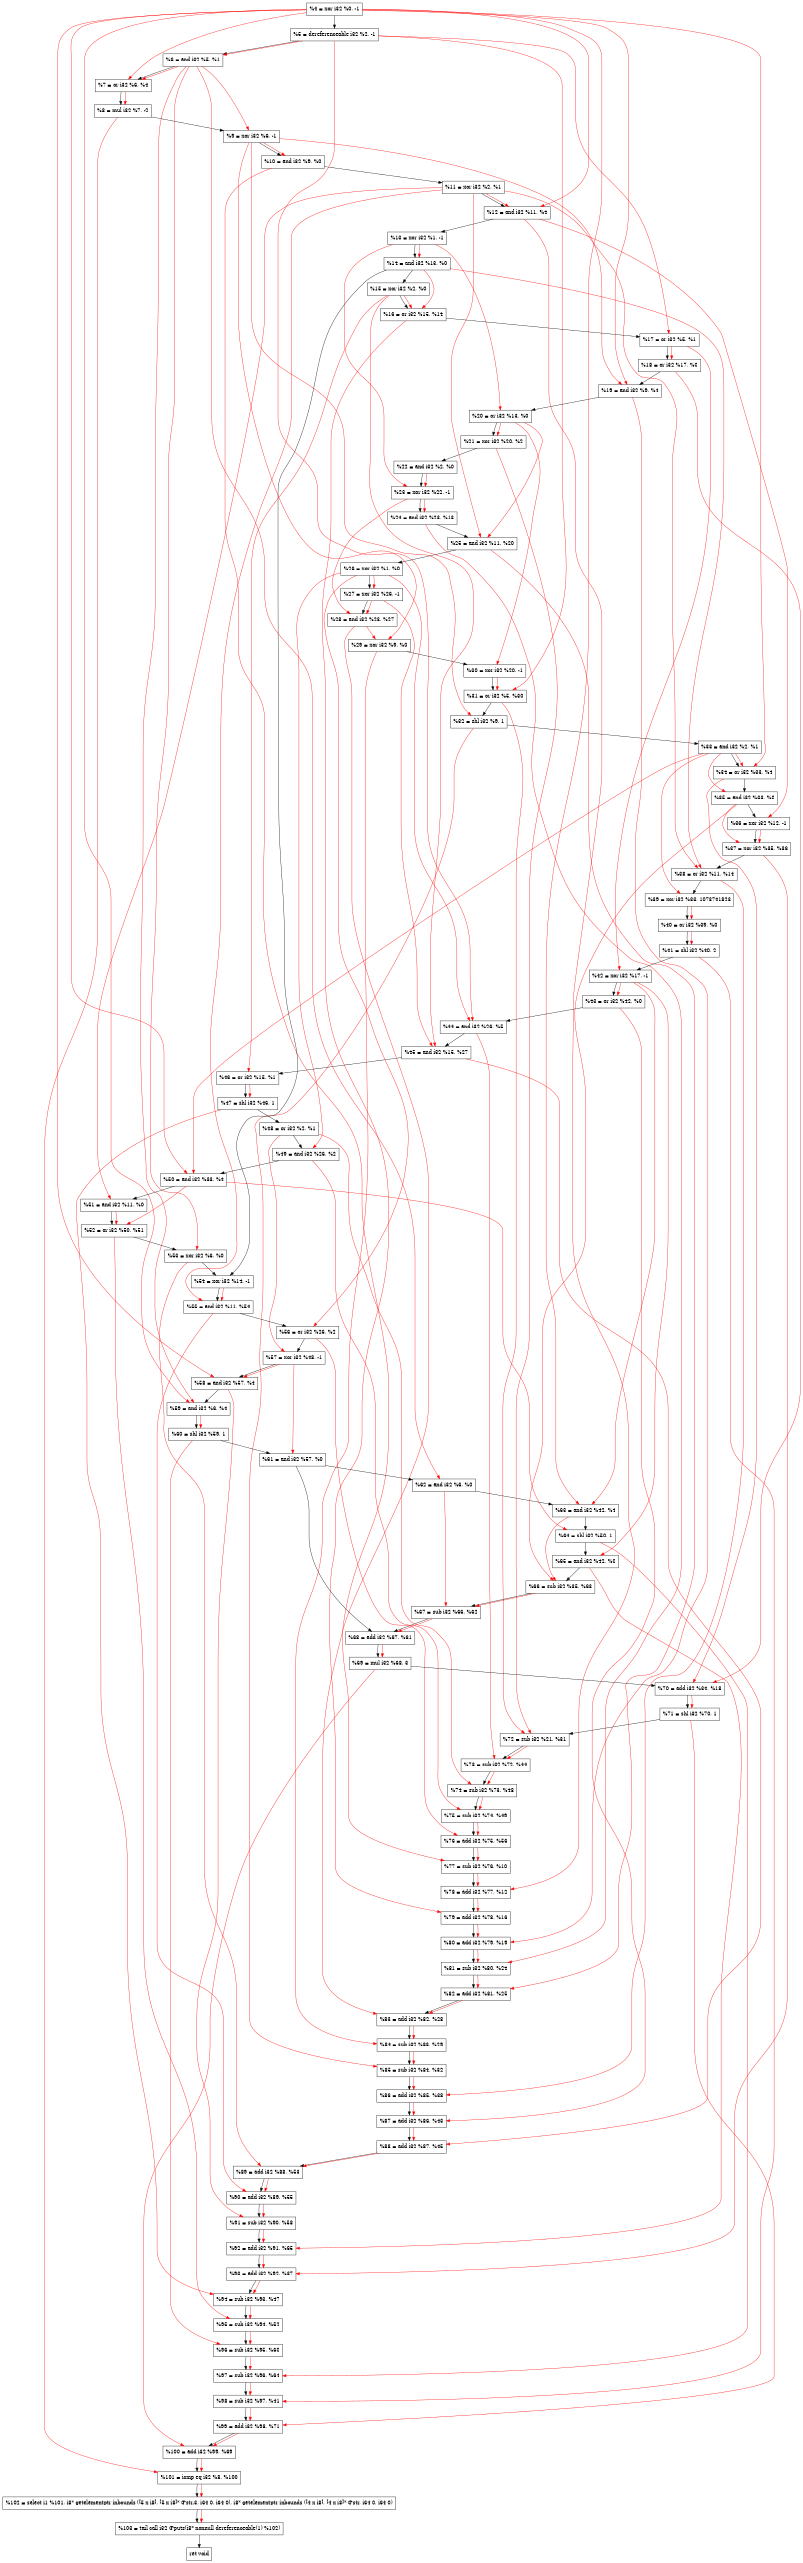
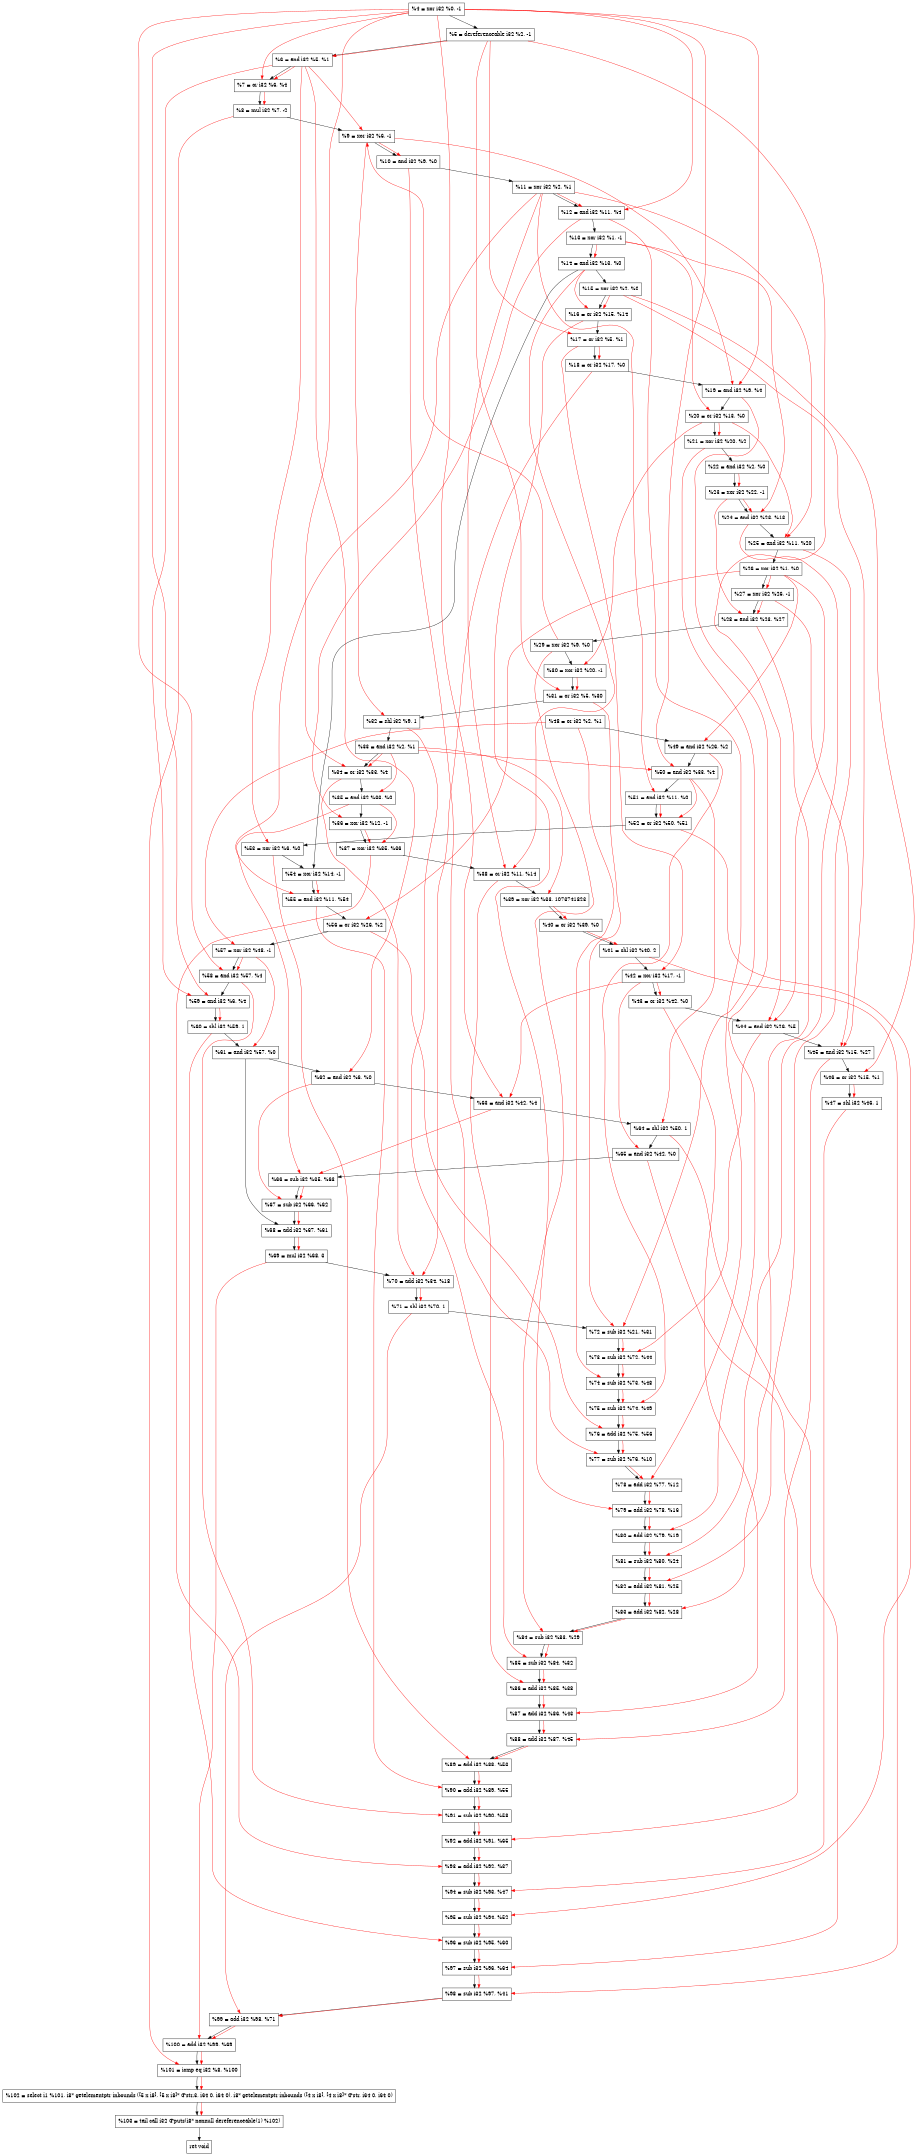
  digraph {
    node [shape=record]
    edge [color=red]
    n1 [label="  %4 = xor i32 %0, -1"]
    n2 [label="%5 = dereferenceable i32 %2, -1"]
    n3 [label="  %7 = or i32 %6, %4"]
    n4 [label="  %12 = and i32 %11, %4"]
    n5 [label="  %19 = and i32 %9, %4"]
    n6 [label="  %34 = or i32 %33, %4"]
    n7 [label="  %50 = and i32 %33, %4"]
    n8 [label="  %58 = and i32 %57, %4"]
    n9 [label="  %59 = and i32 %6, %4"]
    n10 [label="  %63 = and i32 %42, %4"]
    n11 [label="  %6 = and i32 %5, %1"]
    n12 [label="  %17 = or i32 %5, %1"]
    n13 [label="  %31 = or i32 %5, %30"]
    n14 [label="  %44 = and i32 %26, %5"]
    n15 [label="  %8 = mul i32 %7, -2"]
    n16 [label="  %13 = xor i32 %1, -1"]
    n17 [label="  %36 = xor i32 %12, -1"]
    n18 [label="  %78 = add i32 %77, %12"]
    n19 [label="  %20 = or i32 %13, %0"]
    n20 [label="  %80 = add i32 %79, %19"]
    n21 [label="  %70 = add i32 %34, %18"]
    n22 [label="  %35 = and i32 %33, %0"]
    n23 [label="  %51 = and i32 %11, %0"]
    n24 [label="  %52 = or i32 %50, %51"]
    n25 [label="  %64 = shl i32 %50, 1"]
    n26 [label="  %91 = sub i32 %90, %58"]
    n27 [label="  %60 = shl i32 %59, 1"]
    n28 [label="  %66 = sub i32 %35, %63"]
    n29 [label="  %9 = xor i32 %6, -1"]
    n30 [label="  %53 = xor i32 %6, %0"]
    n31 [label="  %62 = and i32 %6, %0"]
    n32 [label="  %18 = or i32 %17, %0"]
    n33 [label="  %42 = xor i32 %17, -1"]
    n34 [label="  %32 = shl i32 %9, 1"]
    n35 [label="  %72 = sub i32 %21, %31"]
    n36 [label="  %45 = and i32 %15, %27"]
    n37 [label="  %73 = sub i32 %72, %44"]
    n38 [label="  %10 = and i32 %9, %0"]
    n39 [label="  %29 = xor i32 %9, %0"]
    n40 [label="  %54 = xor i32 %14, -1"]
    n41 [label="  %89 = add i32 %88, %53"]
    n42 [label="  %67 = sub i32 %66, %62"]
    n43 [label="  %101 = icmp eq i32 %8, %100"]
    n44 [label="  %102 = select i1 %101, i8* getelementptr inbounds ([5 x i8], [5 x i8]* @str.3, i64 0, i64 0), i8* getelementptr inbounds ([4 x i8], [4 x i8]* @str, i64 0, i64 0)"]
    n45 [label="  %11 = xor i32 %2, %1"]
    n46 [label="  %77 = sub i32 %76, %10"]
    n47 [label="  %30 = xor i32 %20, -1"]
    n48 [label="  %84 = sub i32 %83, %29"]
    n49 [label="  %33 = and i32 %2, %1"]
    n50 [label="  %85 = sub i32 %84, %32"]
    n51 [label="  %25 = and i32 %11, %20"]
    n52 [label="  %38 = or i32 %11, %14"]
    n53 [label="  %55 = and i32 %11, %54"]
    n54 [label="  %26 = xor i32 %1, %0"]
    n55 [label="  %82 = add i32 %81, %25"]
    n56 [label="  %39 = xor i32 %33, 1073741823"]
    n57 [label="  %86 = add i32 %85, %38"]
    n58 [label="  %56 = or i32 %26, %2"]
    n59 [label="  %90 = add i32 %89, %55"]
    n60 [label="  %14 = and i32 %13, %0"]
    n61 [label="  %24 = and i32 %23, %13"]
    n62 [label="  %37 = xor i32 %35, %36"]
    n63 [label="  %79 = add i32 %78, %16"]
    n64 [label="  %15 = xor i32 %2, %0"]
    n65 [label="  %16 = or i32 %15, %14"]
    n66 [label="  %21 = xor i32 %20, %2"]
    n67 [label="  %81 = sub i32 %80, %24"]
    n68 [label="  %46 = or i32 %15, %1"]
    n69 [label="  %88 = add i32 %87, %45"]
    n70 [label="  %47 = shl i32 %46, 1"]
    n71 [label="  %43 = or i32 %42, %0"]
    n72 [label="  %65 = and i32 %42, %0"]
    n73 [label="  %71 = shl i32 %70, 1"]
    n74 [label="  %22 = and i32 %2, %0"]
    n75 [label="  %23 = xor i32 %22, -1"]
    n76 [label="  %28 = and i32 %23, %27"]
    n77 [label="  %83 = add i32 %82, %28"]
    n78 [label="  %27 = xor i32 %26, -1"]
    n79 [label="  %49 = and i32 %26, %2"]
    n80 [label="  %75 = sub i32 %74, %49"]
    n81 [label="  %57 = xor i32 %48, -1"]
    n82 [label="  %76 = add i32 %75, %56"]
    n83 [label="  %40 = or i32 %39, %0"]
    n84 [label="  %93 = add i32 %92, %37"]
    n85 [label="  %94 = sub i32 %93, %47"]
    n86 [label="  %87 = add i32 %86, %43"]
    n87 [label="  %41 = shl i32 %40, 2"]
    n88 [label="  %98 = sub i32 %97, %41"]
    n89 [label="  %99 = add i32 %98, %71"]
    n90 [label="  %92 = add i32 %91, %65"]
    n91 [label="  %74 = sub i32 %73, %48"]
    n92 [label="  %48 = or i32 %2, %1"]
    n93 [label="  %95 = sub i32 %94, %52"]
    n94 [label="  %61 = and i32 %57, %0"]
    n95 [label="  %97 = sub i32 %96, %64"]
    n96 [label="  %96 = sub i32 %95, %60"]
    n97 [label="  %68 = add i32 %67, %61"]
    n98 [label="  %69 = mul i32 %68, 3"]
    n99 [label="  %100 = add i32 %99, %69"]
    n100 [label="  %103 = tail call i32 @puts(i8* nonnull dereferenceable(1) %102)"]
    n101 [label="  ret void"]
    n1 -> n2 [color=""]
    n1 -> n3
    n1 -> n4
    n1 -> n5
    n1 -> n6
    n1 -> n7
    n1 -> n8
    n1 -> n9
    n1 -> n10
    n2 -> n11 [color=""]
    n2 -> n11
    n2 -> n12
    n2 -> n13
    n2 -> n14
    n3 -> n15 [color=""]
    n3 -> n15
    n4 -> n16 [color=""]
    n4 -> n17
    n4 -> n18
    n5 -> n19 [color=""]
    n5 -> n20
    n6 -> n21
    n6 -> n22 [color=""]
    n7 -> n23 [color=""]
    n7 -> n24
    n7 -> n25
    n8 -> n9 [color=""]
    n8 -> n26
    n9 -> n27 [color=""]
    n9 -> n27
    n10 -> n25 [color=""]
    n10 -> n28
    n11 -> n3 [color=""]
    n11 -> n3
    n11 -> n9
    n11 -> n29
    n11 -> n30
    n11 -> n31
    n12 -> n32 [color=""]
    n12 -> n32
    n12 -> n33
    n13 -> n34 [color=""]
    n13 -> n35
    n14 -> n36 [color=""]
    n14 -> n37
    n15 -> n29 [color=""]
    n15 -> n43
    n16 -> n19
    n16 -> n60 [color=""]
    n16 -> n60
-   n16 -> n75
+   n16 -> n61
    n17 -> n62 [color=""]
    n17 -> n62
    n18 -> n63 [color=""]
    n18 -> n63
    n19 -> n47
    n19 -> n51
    n19 -> n66 [color=""]
    n19 -> n66
    n20 -> n67 [color=""]
    n20 -> n67
    n21 -> n73 [color=""]
    n21 -> n73
    n22 -> n17 [color=""]
    n22 -> n28
    n22 -> n62
    n23 -> n24 [color=""]
    n23 -> n24
    n24 -> n30 [color=""]
    n24 -> n93
    n25 -> n72 [color=""]
    n25 -> n95
    n26 -> n90 [color=""]
    n26 -> n90
    n27 -> n94 [color=""]
    n27 -> n96
    n28 -> n42 [color=""]
    n28 -> n42
    n29 -> n5
    n29 -> n34
    n29 -> n38 [color=""]
    n29 -> n38
-   n29 -> n39
+   n39 -> n29
    n30 -> n40 [color=""]
    n30 -> n41
    n31 -> n10 [color=""]
    n31 -> n42
    n32 -> n5 [color=""]
    n32 -> n21
    n33 -> n10
    n33 -> n71 [color=""]
    n33 -> n71
    n33 -> n72
    n34 -> n49 [color=""]
    n34 -> n50
    n35 -> n37 [color=""]
    n35 -> n37
    n36 -> n68 [color=""]
    n36 -> n69
    n37 -> n91 [color=""]
    n37 -> n91
    n38 -> n45 [color=""]
    n38 -> n46
    n39 -> n47 [color=""]
    n39 -> n48
    n40 -> n53 [color=""]
    n40 -> n53
    n41 -> n59 [color=""]
    n41 -> n59
    n42 -> n97 [color=""]
    n42 -> n97
    n43 -> n44 [color=""]
    n43 -> n44
    n44 -> n100 [color=""]
    n44 -> n100
    n45 -> n4 [color=""]
    n45 -> n4
    n45 -> n23
    n45 -> n51
    n45 -> n52
    n45 -> n53
    n46 -> n18 [color=""]
    n46 -> n18
    n47 -> n13 [color=""]
    n47 -> n13
    n48 -> n50 [color=""]
    n48 -> n50
    n49 -> n6 [color=""]
    n49 -> n6
    n49 -> n7
    n49 -> n22
    n49 -> n56
    n50 -> n57 [color=""]
    n50 -> n57
    n51 -> n54 [color=""]
    n51 -> n55
    n52 -> n56 [color=""]
    n52 -> n57
    n53 -> n58 [color=""]
    n53 -> n59
    n54 -> n14
    n54 -> n58
    n54 -> n78 [color=""]
    n54 -> n78
    n54 -> n79
    n55 -> n77 [color=""]
    n55 -> n77
    n56 -> n83 [color=""]
    n56 -> n83
    n57 -> n86 [color=""]
    n57 -> n86
    n58 -> n81 [color=""]
    n58 -> n82
    n59 -> n26 [color=""]
    n59 -> n26
    n60 -> n40 [color=black]
    n60 -> n52
    n60 -> n64 [color=""]
    n60 -> n65
    n61 -> n51 [color=""]
    n61 -> n67
    n62 -> n52 [color=""]
    n62 -> n84
    n63 -> n20 [color=""]
    n63 -> n20
    n64 -> n36
    n64 -> n65 [color=""]
    n64 -> n65
    n64 -> n68
    n65 -> n12 [color=""]
    n65 -> n63
    n66 -> n35
    n66 -> n74 [color=""]
    n67 -> n55 [color=""]
    n67 -> n55
    n68 -> n70 [color=""]
    n68 -> n70
    n69 -> n41 [color=""]
    n69 -> n41
    n70 -> n85
-   n70 -> n92 [color=""]
    n71 -> n14 [color=""]
    n71 -> n86
    n72 -> n28 [color=""]
    n72 -> n90
    n73 -> n35 [color=""]
    n73 -> n89
    n74 -> n75 [color=""]
    n74 -> n75
    n75 -> n61 [color=""]
    n75 -> n61
    n75 -> n76
-   n76 -> n39
+   n76 -> n39 [color=""]
    n76 -> n77
    n77 -> n48 [color=""]
    n77 -> n48
    n78 -> n36
    n78 -> n76 [color=""]
    n78 -> n76
    n79 -> n7 [color=""]
    n79 -> n80
    n80 -> n82 [color=""]
    n80 -> n82
    n81 -> n8 [color=""]
    n81 -> n8
    n81 -> n94
    n82 -> n46 [color=""]
    n82 -> n46
    n83 -> n87 [color=""]
    n83 -> n87
    n84 -> n85 [color=""]
    n84 -> n85
    n85 -> n93 [color=""]
    n85 -> n93
    n86 -> n69 [color=""]
    n86 -> n69
    n87 -> n33 [color=""]
    n87 -> n88
    n88 -> n89 [color=""]
    n88 -> n89
    n89 -> n99 [color=""]
    n89 -> n99
    n90 -> n84 [color=""]
    n90 -> n84
    n91 -> n80 [color=""]
    n91 -> n80
    n92 -> n79 [color=""]
    n92 -> n81
    n92 -> n91
    n93 -> n96 [color=""]
    n93 -> n96
    n94 -> n31 [color=""]
    n94 -> n97 [color=black]
    n95 -> n88 [color=""]
    n95 -> n88
    n96 -> n95 [color=""]
    n96 -> n95
    n97 -> n98 [color=""]
    n97 -> n98
    n98 -> n21 [color=""]
    n98 -> n99
    n99 -> n43 [color=""]
    n99 -> n43
    n100 -> n101 [color=""]
  }
